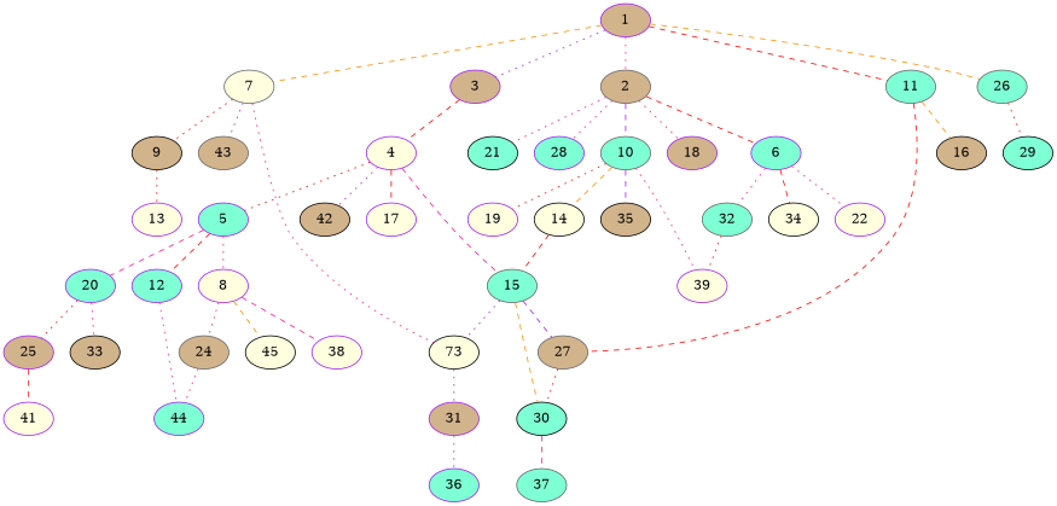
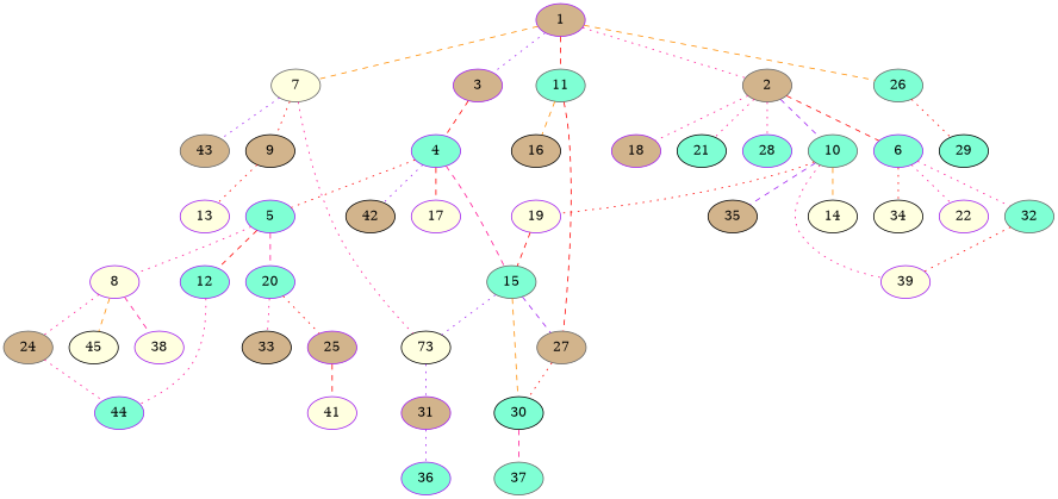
  graph {
    node [color=purple fillcolor=aquamarine style=filled]
    edge [color=deeppink style=dotted weight=1.0]
    1 [fillcolor=tan]
    2 [color=gray40 fillcolor=tan]
    3 [fillcolor=tan]
    7 [color=gray40 fillcolor=lightyellow]
    11 [color=gray40]
    26 [color=gray40]
    6
    10 [color=gray40]
    18 [fillcolor=tan]
    21 [color=black]
    28
-   4 [fillcolor=lightyellow]
+   4
    9 [color=black fillcolor=tan]
    n14 [color=black fillcolor=lightyellow label=73]
    43 [color=gray40 fillcolor=tan]
    16 [color=black fillcolor=tan]
    27 [color=gray40 fillcolor=tan]
    29 [color=black]
    22 [fillcolor=lightyellow]
    32 [color=gray40]
    34 [color=black fillcolor=lightyellow]
    19 [fillcolor=lightyellow]
    14 [color=black fillcolor=lightyellow]
    35 [color=black fillcolor=tan]
    39 [fillcolor=lightyellow]
    5
    15 [color=gray40]
    17 [fillcolor=lightyellow]
    42 [color=black fillcolor=tan]
    8 [fillcolor=lightyellow]
    12
    20
    30 [color=black]
    24 [color=gray40 fillcolor=tan]
    38 [fillcolor=lightyellow]
    n36 [color=black fillcolor=lightyellow label=45]
    44
    25 [fillcolor=tan]
    33 [color=black fillcolor=tan]
    13 [fillcolor=lightyellow]
    31 [fillcolor=tan]
    37 [color=gray40]
    41 [fillcolor=lightyellow]
    36
    1 -- 2
    1 -- 3 [color=purple]
    1 -- 7 [color=darkorange style=dashed]
    1 -- 11 [color=red style=dashed]
    1 -- 26 [color=darkorange style=dashed]
    2 -- 6 [color=red style=dashed]
    2 -- 10 [color=purple style=dashed weight=2.0]
    2 -- 18
    2 -- 21
    2 -- 28
    3 -- 4 [color=red style=dashed]
    7 -- 9 [color=red]
    7 -- n14
    7 -- 43 [color=purple]
    11 -- 16 [color=darkorange style=dashed]
    11 -- 27 [color=red style=dashed]
    26 -- 29 [color=red]
    6 -- 22
    6 -- 32
-   6 -- 34 [color=red style=dashed]
+   6 -- 34 [color=red]
    10 -- 19 [color=red]
    10 -- 14 [color=darkorange style=dashed]
    10 -- 35 [color=purple style=dashed]
    10 -- 39
    4 -- 5 [color=red]
    4 -- 15 [style=dashed]
    4 -- 17 [color=red style=dashed]
    4 -- 42 [color=purple]
    9 -- 13 [color=red]
    n14 -- 31 [color=purple]
    27 -- 30 [color=red]
    32 -- 39 [color=red]
-   14 -- 15 [color=red style=dashed]
+   19 -- 15 [color=red style=dashed]
    5 -- 8
    5 -- 12 [color=red style=dashed]
    5 -- 20 [style=dashed]
    15 -- n14 [color=purple]
    15 -- 27 [color=purple style=dashed]
    15 -- 30 [color=darkorange style=dashed]
    8 -- 24
    8 -- 38 [style=dashed]
    8 -- n36 [color=darkorange style=dashed]
    12 -- 44
    20 -- 25 [color=red]
    20 -- 33
    30 -- 37 [style=dashed]
    24 -- 44
    25 -- 41 [color=red style=dashed]
    31 -- 36 [color=purple]
  }
